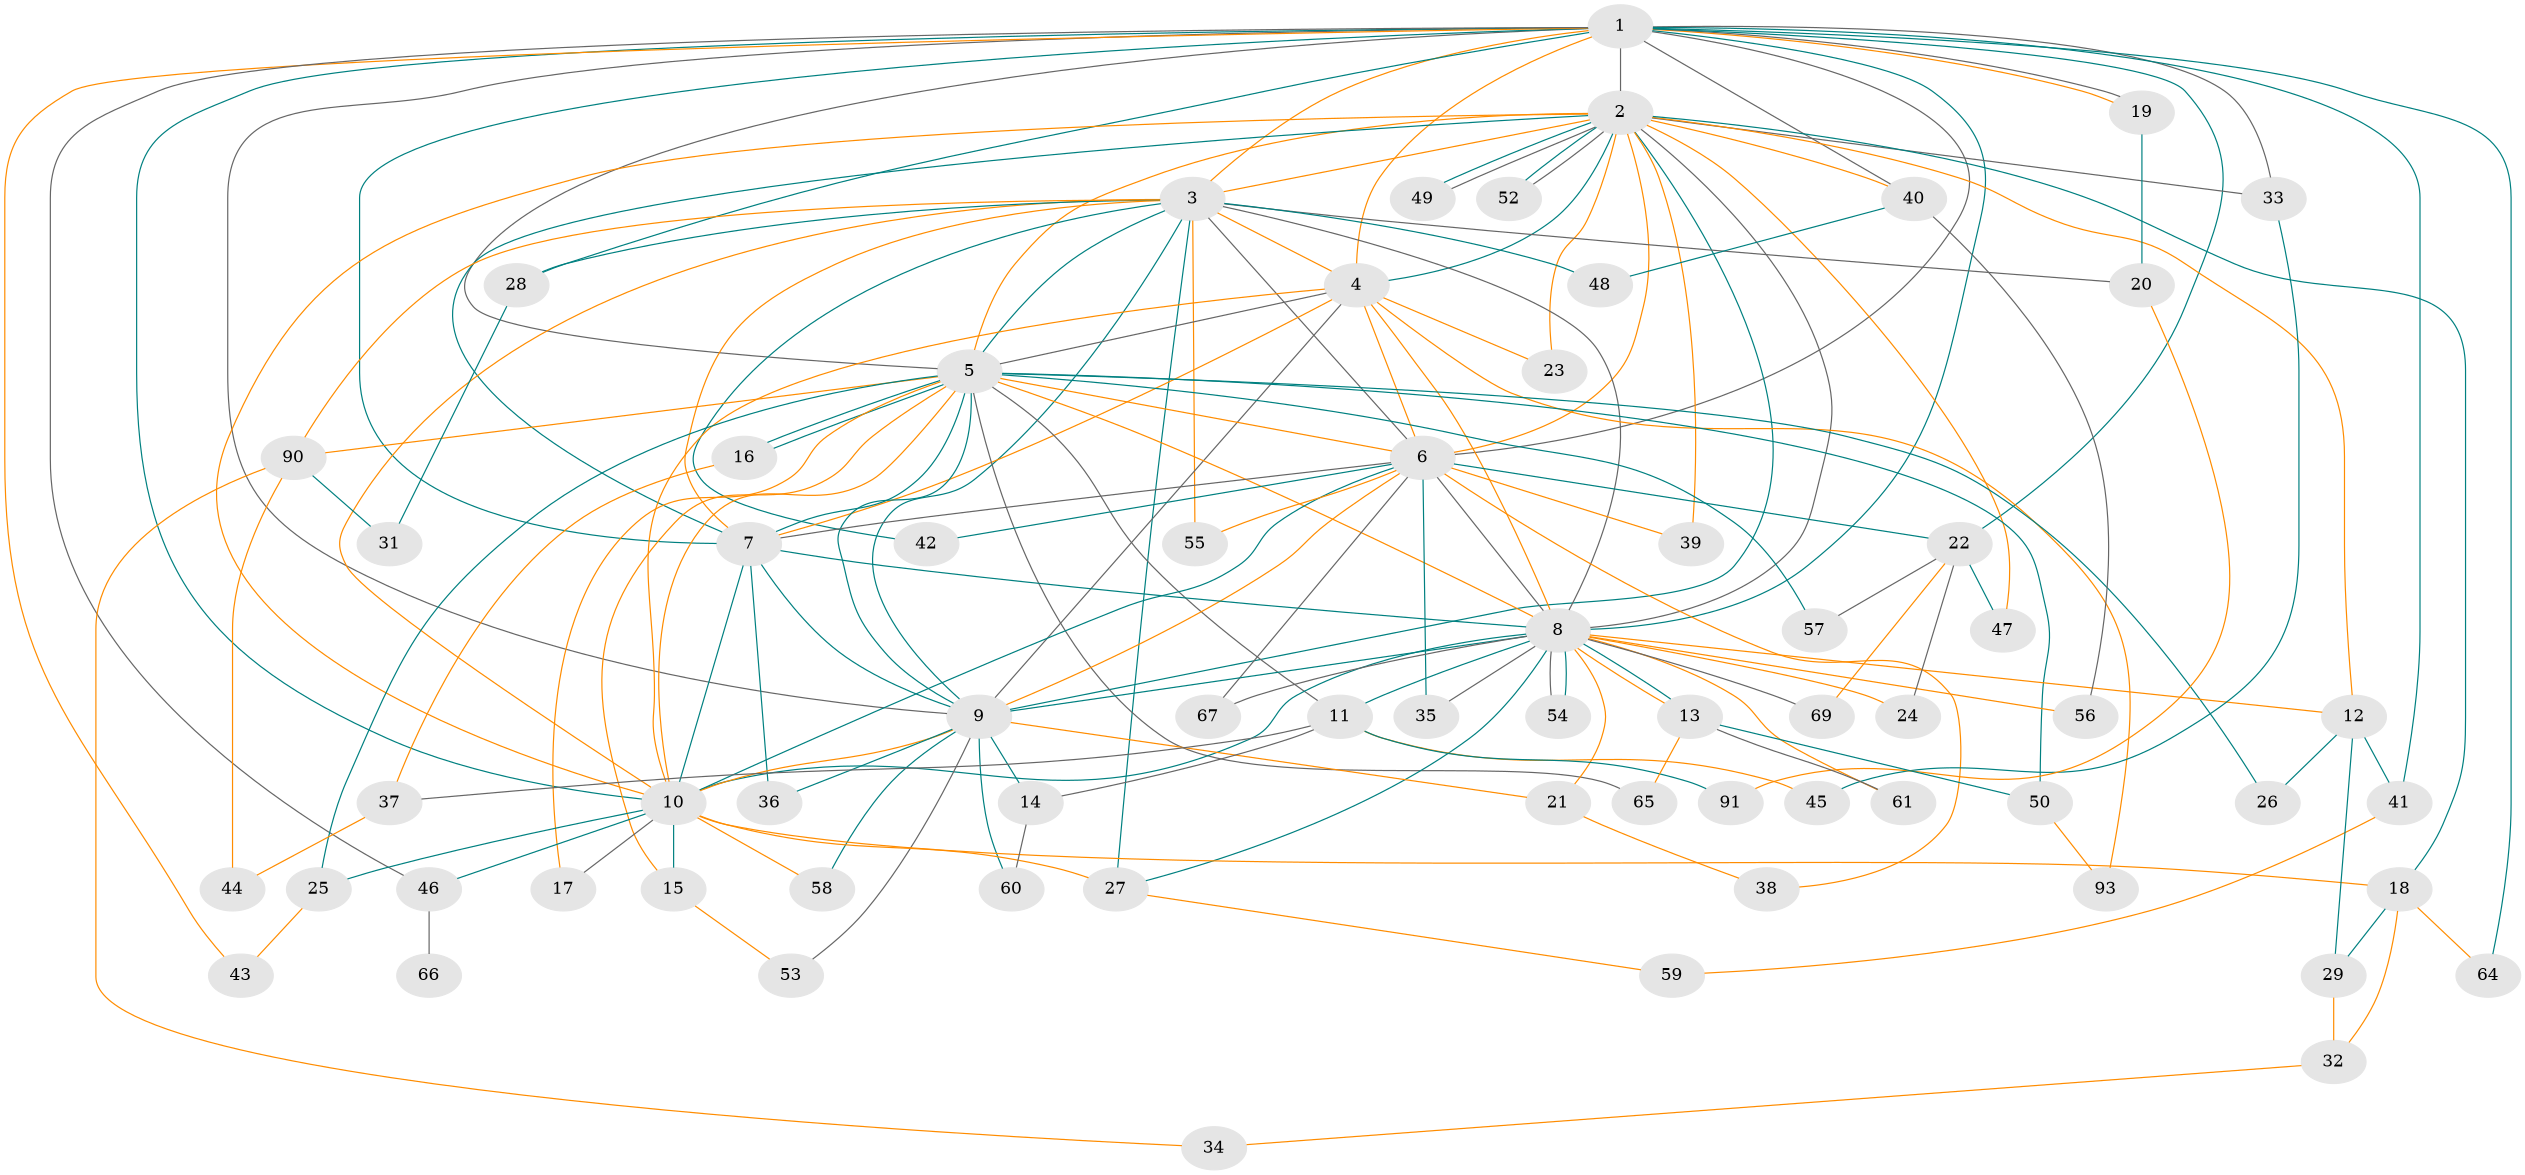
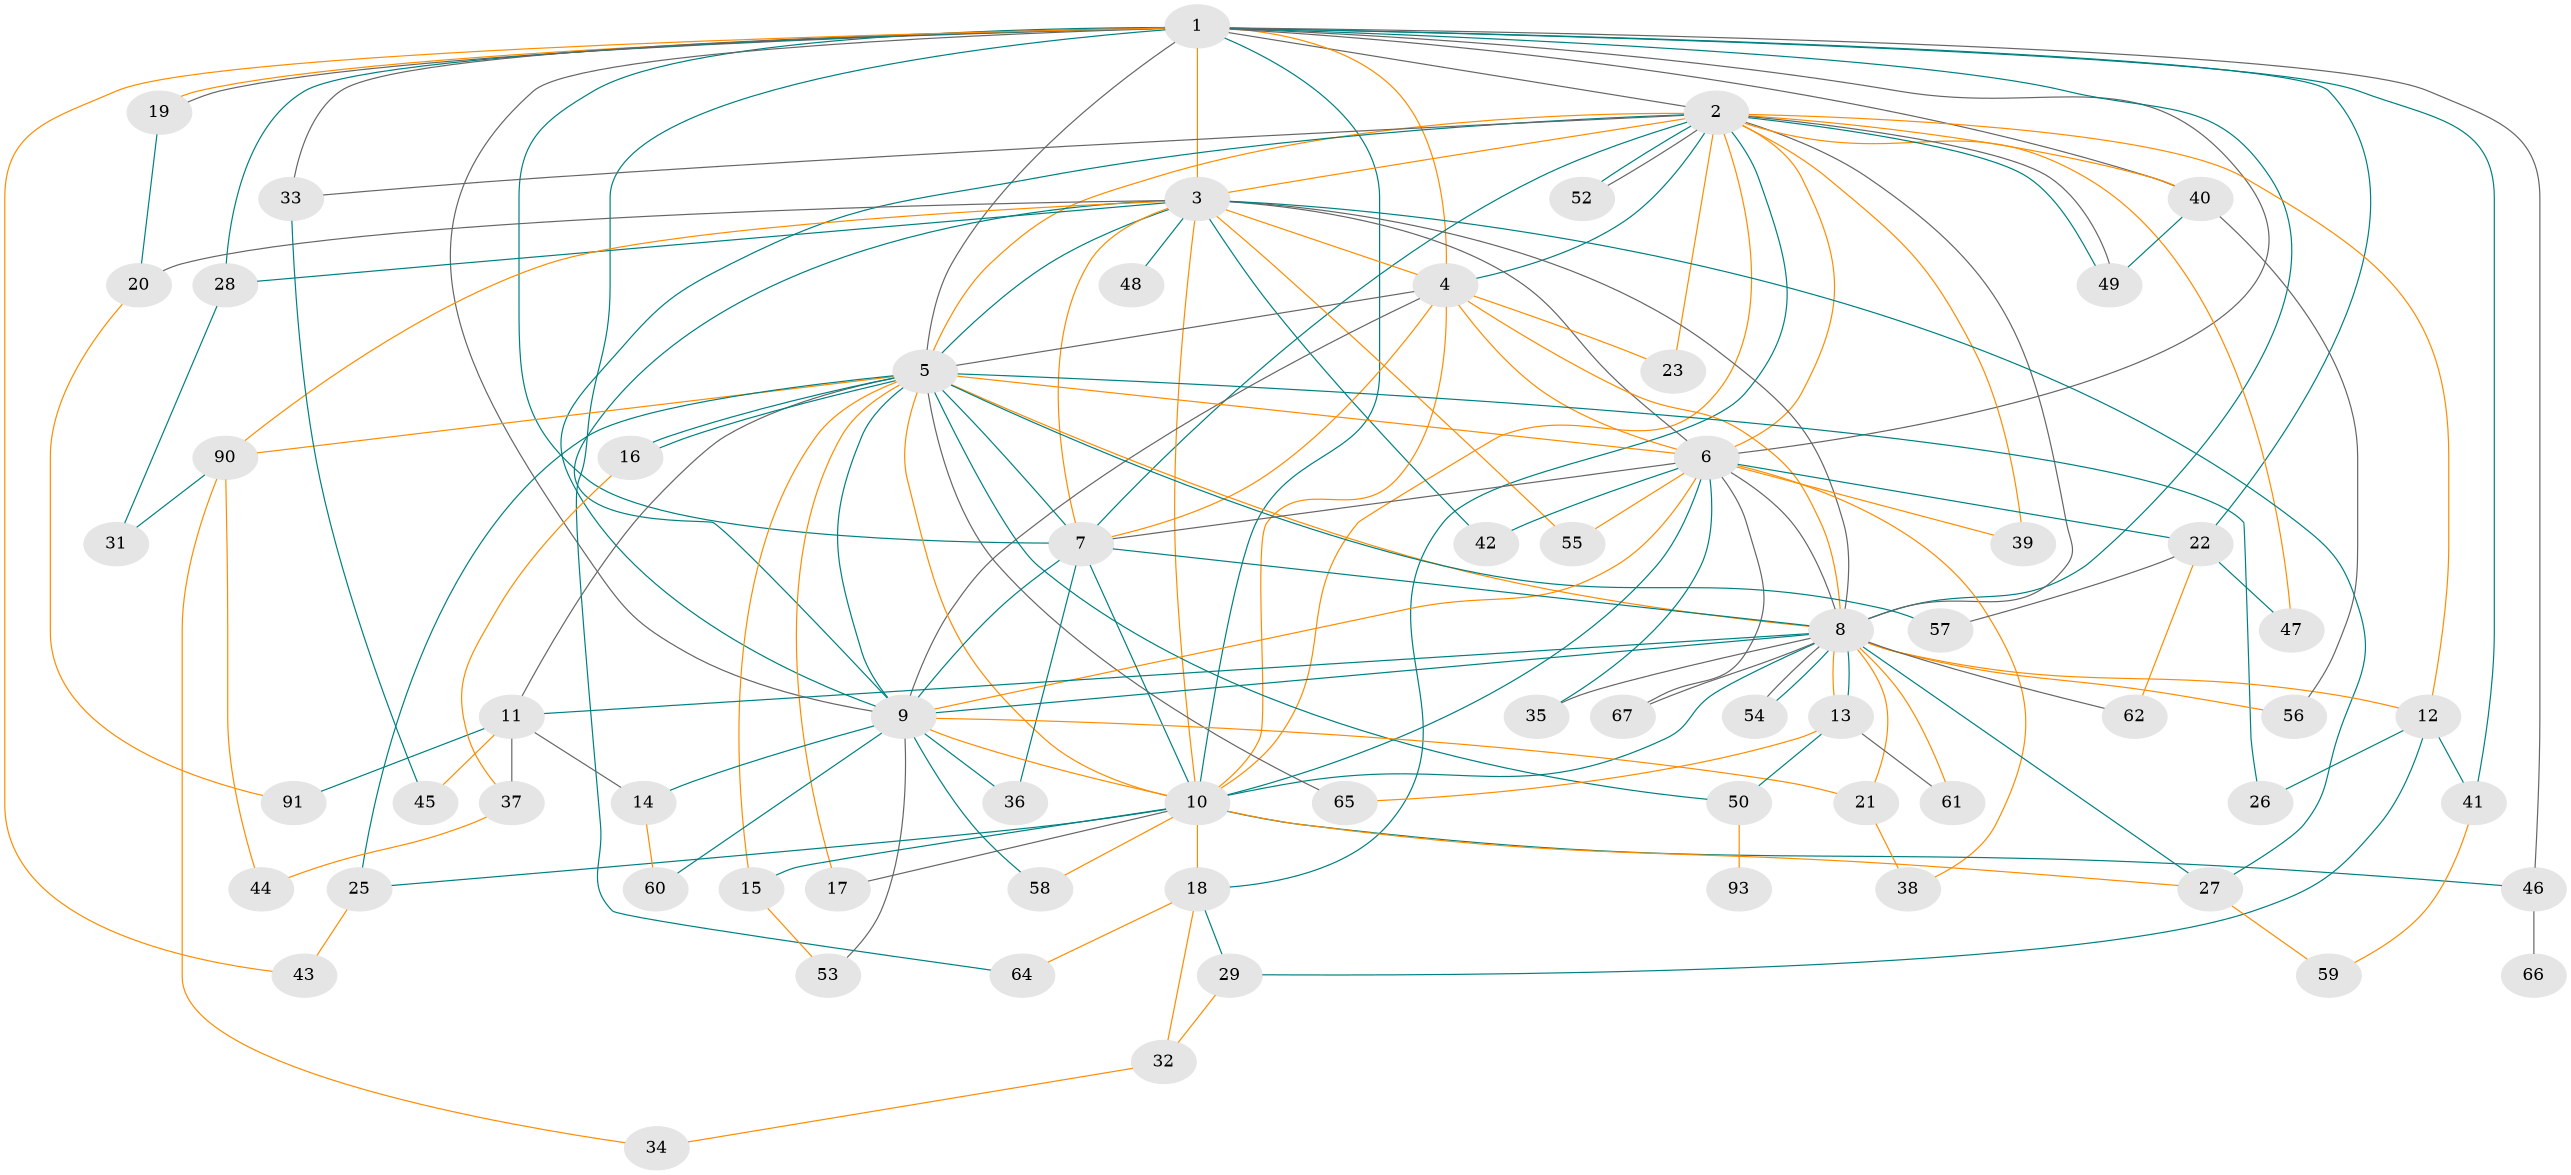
  graph {
    node [color=gray90 style=filled]
    edge [color=darkorange]
    1
    2
    3
    4
    5
    6
    7
    8
    9
    10
    19
    22
    28
    33
    40
    41
    43
    46
    64
    12
    18
    23
    39
    47
    49
    52
    20
    27
    n29 [label=90]
    42
    48
    55
    n33 [label=93]
    11
    15
    16
    17
    25
    26
    50
    57
    65
    35
    38
    67
    36
    13
    21
-   24
    54
    56
    61
-   62 [label=69]
+   62
    14
    53
    58
    60
    31
    45
    59
    66
    29
    32
    n64 [label=91]
    34
    44
    37
    1 -- 2 [color=gray40]
    1 -- 3
    1 -- 4
    1 -- 5 [color=gray40]
    1 -- 6 [color=gray40]
    1 -- 7 [color=teal]
    1 -- 8 [color=teal]
    1 -- 9 [color=gray40]
    1 -- 10 [color=teal]
    1 -- 19
    1 -- 19 [color=gray40]
    1 -- 22 [color=teal]
    1 -- 28 [color=teal]
    1 -- 33 [color=gray40]
    1 -- 40 [color=gray40]
    1 -- 41 [color=teal]
    1 -- 43
    1 -- 46 [color=gray40]
    1 -- 64 [color=teal]
    2 -- 3
    2 -- 4 [color=teal]
    2 -- 5
    2 -- 6
    2 -- 7 [color=teal]
    2 -- 8 [color=gray40]
    2 -- 9 [color=teal]
    2 -- 10
    2 -- 33 [color=gray40]
    2 -- 40
    2 -- 12
    2 -- 18 [color=teal]
    2 -- 23
    2 -- 39
    2 -- 47
    2 -- 49 [color=teal]
    2 -- 49 [color=gray40]
    2 -- 52 [color=teal]
    2 -- 52 [color=gray40]
    3 -- 4
    3 -- 5 [color=teal]
    3 -- 6 [color=gray40]
    3 -- 7
    3 -- 8 [color=gray40]
    3 -- 9 [color=teal]
    3 -- 10
    3 -- 28 [color=teal]
    3 -- 20 [color=gray40]
    3 -- 27 [color=teal]
    3 -- n29
    3 -- 42 [color=teal]
    3 -- 48 [color=teal]
    3 -- 55
    4 -- 5 [color=gray40]
    4 -- 6
    4 -- 7
    4 -- 8
    4 -- 9 [color=gray40]
    4 -- 10
    4 -- 23
-   4 -- n33
    5 -- 6
    5 -- 7 [color=teal]
    5 -- 8
    5 -- 9 [color=teal]
    5 -- 10
    5 -- n29
    5 -- 11 [color=gray40]
    5 -- 15
    5 -- 16 [color=teal]
    5 -- 16 [color=teal]
    5 -- 17
    5 -- 25 [color=teal]
    5 -- 26 [color=teal]
    5 -- 50 [color=teal]
    5 -- 57 [color=teal]
    5 -- 65 [color=gray40]
    6 -- 7 [color=gray40]
    6 -- 8 [color=gray40]
    6 -- 9
    6 -- 10 [color=teal]
    6 -- 22 [color=teal]
    6 -- 39
    6 -- 42 [color=teal]
    6 -- 55
    6 -- 35 [color=teal]
    6 -- 38
    6 -- 67 [color=gray40]
    7 -- 8 [color=teal]
    7 -- 9 [color=teal]
    7 -- 10 [color=teal]
    7 -- 36 [color=teal]
    8 -- 9 [color=teal]
    8 -- 10 [color=teal]
    8 -- 12
    8 -- 27 [color=teal]
    8 -- 11 [color=teal]
    8 -- 35 [color=gray40]
    8 -- 67 [color=gray40]
    8 -- 13
    8 -- 13 [color=teal]
    8 -- 21
-   8 -- 24
    8 -- 54 [color=gray40]
    8 -- 54 [color=teal]
    8 -- 56
    8 -- 61
    8 -- 62 [color=gray40]
    9 -- 10
    9 -- 36 [color=teal]
    9 -- 21
    9 -- 14 [color=teal]
    9 -- 53 [color=gray40]
    9 -- 58 [color=teal]
    9 -- 60 [color=teal]
    10 -- 46 [color=teal]
    10 -- 18
    10 -- 27
    10 -- 15 [color=teal]
    10 -- 17 [color=gray40]
    10 -- 25 [color=teal]
    10 -- 58
    19 -- 20 [color=teal]
    22 -- 47 [color=teal]
    22 -- 57 [color=gray40]
-   22 -- 24 [color=gray40]
    22 -- 62
    28 -- 31 [color=teal]
    33 -- 45 [color=teal]
-   40 -- 48 [color=teal]
+   40 -- 49 [color=teal]
    40 -- 56 [color=gray40]
    41 -- 59
    46 -- 66 [color=gray40]
    12 -- 41 [color=teal]
    12 -- 26 [color=teal]
    12 -- 29 [color=teal]
    18 -- 64
    18 -- 29 [color=teal]
    18 -- 32
    20 -- n64
    27 -- 59
    n29 -- 31 [color=teal]
    n29 -- 34
    n29 -- 44
    11 -- 14 [color=gray40]
    11 -- 45
    11 -- n64 [color=teal]
    11 -- 37 [color=gray40]
    15 -- 53
    16 -- 37
    25 -- 43
    50 -- n33
    13 -- 50 [color=teal]
    13 -- 65
    13 -- 61 [color=gray40]
    21 -- 38
-   14 -- 60 [color=gray40]
+   14 -- 60
    29 -- 32
    32 -- 34
    37 -- 44
  }
